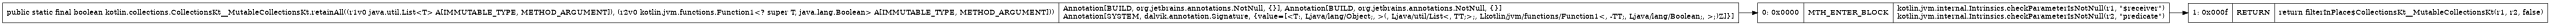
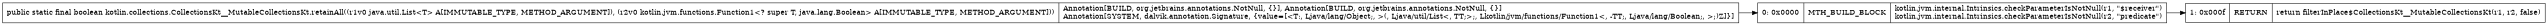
  digraph {
    rankdir=LR
    node [shape=record]
-   n1 [label="{0\:\ 0x0000|MTH_ENTER_BLOCK\l|kotlin.jvm.internal.Intrinsics.checkParameterIsNotNull(r1, \"$receiver\")\lkotlin.jvm.internal.Intrinsics.checkParameterIsNotNull(r2, \"predicate\")\l}"]
+   n1 [label="{0\:\ 0x0000|MTH_BUILD_BLOCK\l|kotlin.jvm.internal.Intrinsics.checkParameterIsNotNull(r1, \"$receiver\")\lkotlin.jvm.internal.Intrinsics.checkParameterIsNotNull(r2, \"predicate\")\l}"]
    n2 [label="{1\:\ 0x000f|RETURN\l|return filterInPlace$CollectionsKt__MutableCollectionsKt(r1, r2, false)\l}"]
    n3 [label="{public static final boolean kotlin.collections.CollectionsKt__MutableCollectionsKt.retainAll((r1v0 java.util.List\<T\> A[IMMUTABLE_TYPE, METHOD_ARGUMENT]), (r2v0 kotlin.jvm.functions.Function1\<? super T, java.lang.Boolean\> A[IMMUTABLE_TYPE, METHOD_ARGUMENT]))  | Annotation[BUILD, org.jetbrains.annotations.NotNull, \{\}], Annotation[BUILD, org.jetbrains.annotations.NotNull, \{\}]\lAnnotation[SYSTEM, dalvik.annotation.Signature, \{value=[\<T:, Ljava\/lang\/Object;, \>(, Ljava\/util\/List\<, TT;\>;, Lkotlin\/jvm\/functions\/Function1\<, \-TT;, Ljava\/lang\/Boolean;, \>;)Z]\}]\l}"]
    n1 -> n2
    n3 -> n1
  }
